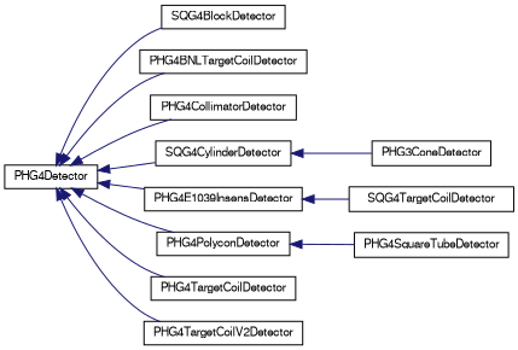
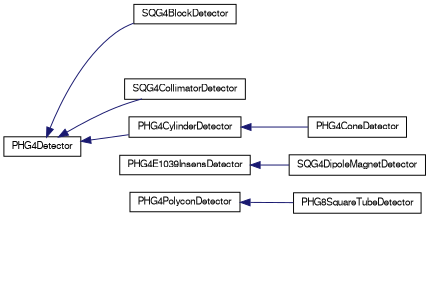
  digraph {
    rankdir=LR
    node [color=black fontname=FreeSans fontsize=10 shape=record]
    edge [color=midnightblue dir=back fontname=FreeSans fontsize=10 labelfontname=FreeSans labelfontsize=10 style=solid]
    n1 [height=0.2 label=PHG4Detector width=0.4]
    n2 [height=0.2 label=SQG4BlockDetector width=0.4]
-   n3 [height=0.2 label=PHG4BNLTargetCoilDetector width=0.4]
-   n4 [height=0.2 label=PHG4CollimatorDetector width=0.4]
-   n5 [height=0.2 label=SQG4CylinderDetector width=0.4]
+   n4 [height=0.2 label=SQG4CollimatorDetector width=0.4]
+   n5 [height=0.2 label=PHG4CylinderDetector width=0.4]
    n6 [height=0.2 label=PHG4E1039InsensDetector width=0.4]
    n7 [height=0.2 label=PHG4PolyconDetector width=0.4]
-   n8 [height=0.2 label=PHG4TargetCoilDetector width=0.4]
-   n9 [height=0.2 label=PHG4TargetCoilV2Detector width=0.4]
-   n10 [height=0.2 label=PHG3ConeDetector width=0.4]
-   n11 [height=0.2 label=SQG4TargetCoilDetector width=0.4]
-   n12 [height=0.2 label=PHG4SquareTubeDetector width=0.4]
+   n10 [height=0.2 label=PHG4ConeDetector width=0.4]
+   n11 [height=0.2 label=SQG4DipoleMagnetDetector width=0.4]
+   n12 [height=0.2 label=PHG8SquareTubeDetector width=0.4]
    n1 -> n2
-   n1 -> n3
    n1 -> n4
    n1 -> n5
-   n1 -> n6
-   n1 -> n7
-   n1 -> n8
-   n1 -> n9
    n5 -> n10
    n6 -> n11
    n7 -> n12
  }
